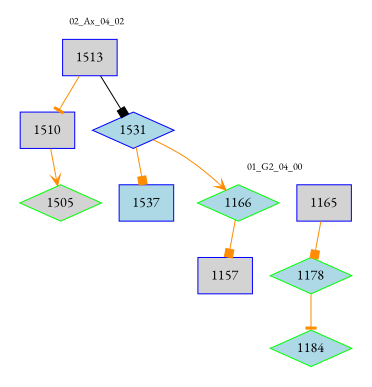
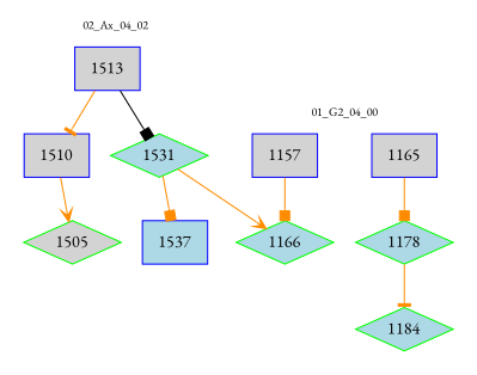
  digraph {
    fontname="EB Garamond"
    node [color=blue fillcolor=lightgrey fontname="EB Garamond" shape=box style=filled]
    edge [arrowhead=box color=darkorange fontname="EB Garamond"]
    n1 [label=1513]
    n2 [label=1510]
-   n3 [fillcolor=lightblue label=1531 shape=diamond]
+   n3 [color=green fillcolor=lightblue label=1531 shape=diamond]
    n4 [color=green label=1505 shape=diamond]
    n5 [fillcolor=lightblue label=1537]
    n6 [label=1165]
    n7 [color=green fillcolor=lightblue label=1166 shape=diamond]
    n8 [color=green fillcolor=lightblue label=1178 shape=diamond]
    n9 [label=1157]
    n10 [color=green fillcolor=lightblue label=1184 shape=diamond]
    subgraph cluster_1 {
      color=white
      fontsize=10
      label="02_Ax_04_02"
      n1
      n2
      n3
      n4
      n5
    }
    subgraph cluster_2 {
      color=white
      fontsize=10
      label="01_G2_04_00"
      n6
      n7
      n8
      n9
      n10
    }
    n1 -> n2 [arrowhead=tee]
    n1 -> n3 [color=black]
    n2 -> n4 [arrowhead=vee]
    n3 -> n5
    n3 -> n7 [arrowhead=vee]
    n6 -> n8
-   n7 -> n9
+   n9 -> n7
    n8 -> n10 [arrowhead=tee]
  }
